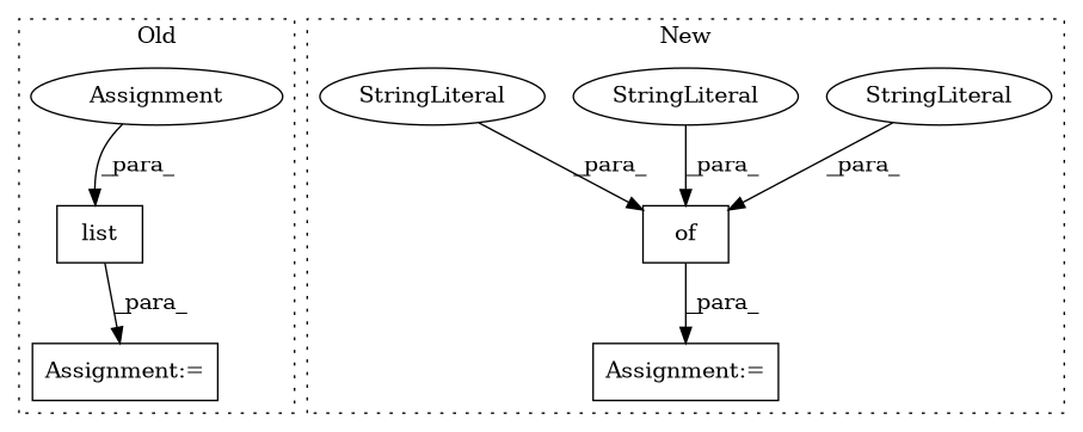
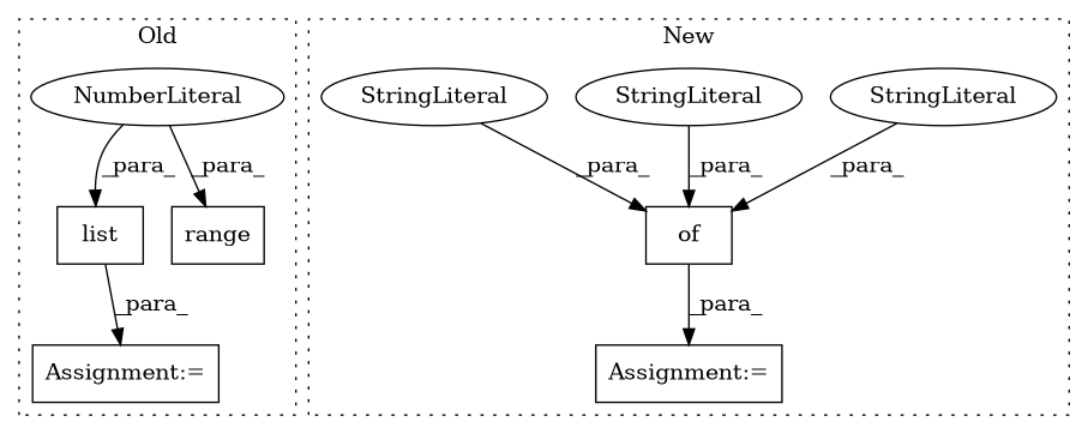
  digraph {
    node [a=32 l=1 shape=box]
    n1 [l="5,1" label=list s="3073,3089"]
    n2 [a=7 label="Assignment:=" s=3056]
-   n4 [a=34 l=2 label=Assignment s=3086 shape=ellipse]
+   n3 [l="6,1" label=range s="3078,3088"]
+   n4 [a=34 l=2 label=NumberLiteral s=3086 shape=ellipse]
    n5 [l="3,1" label=of s="3229,3354"]
    n6 [a=7 label="Assignment:=" s=3224]
    n7 [a=45 l=8 label=StringLiteral s=3232 shape=ellipse]
    n8 [a=45 l=15 label=StringLiteral s=3280 shape=ellipse]
    n9 [a=45 l=6 label=StringLiteral s=3311 shape=ellipse]
    subgraph cluster_1 {
      label=Old
      style=dotted
      n1
      n2
+     n3
      n4
    }
    subgraph cluster_2 {
      label=New
      style=dotted
      n5
      n6
      n7
      n8
      n9
    }
    n1 -> n2 [label=_para_]
    n4 -> n1 [label=_para_]
+   n4 -> n3 [label=_para_]
    n5 -> n6 [label=_para_]
    n7 -> n5 [label=_para_]
    n8 -> n5 [label=_para_]
    n9 -> n5 [label=_para_]
  }
